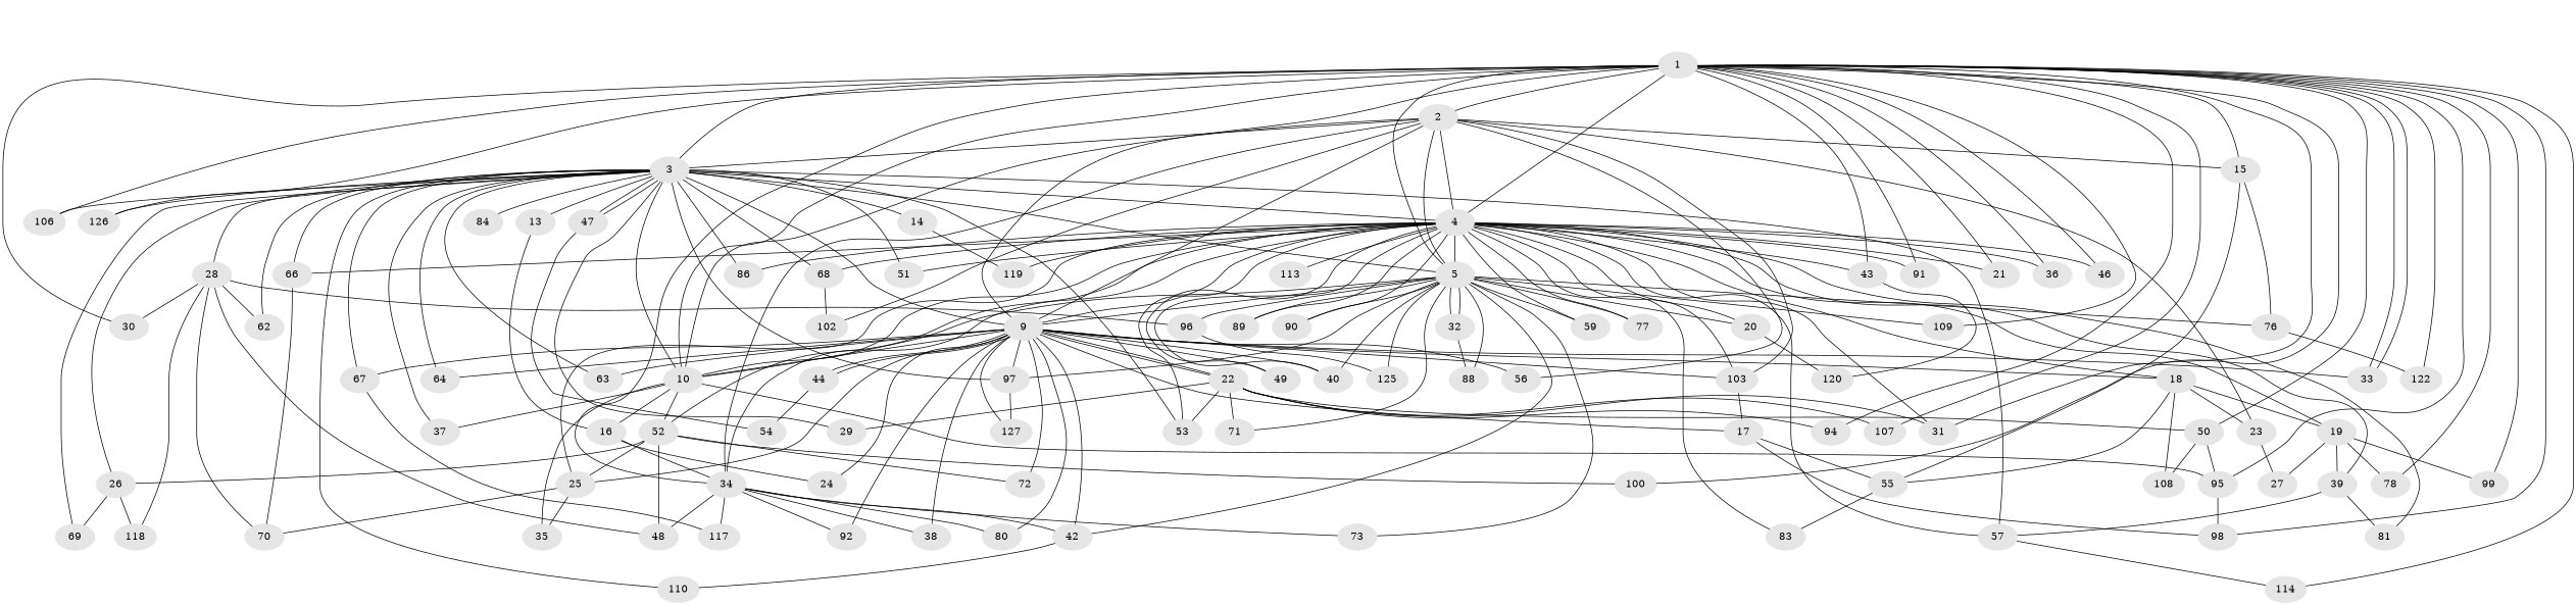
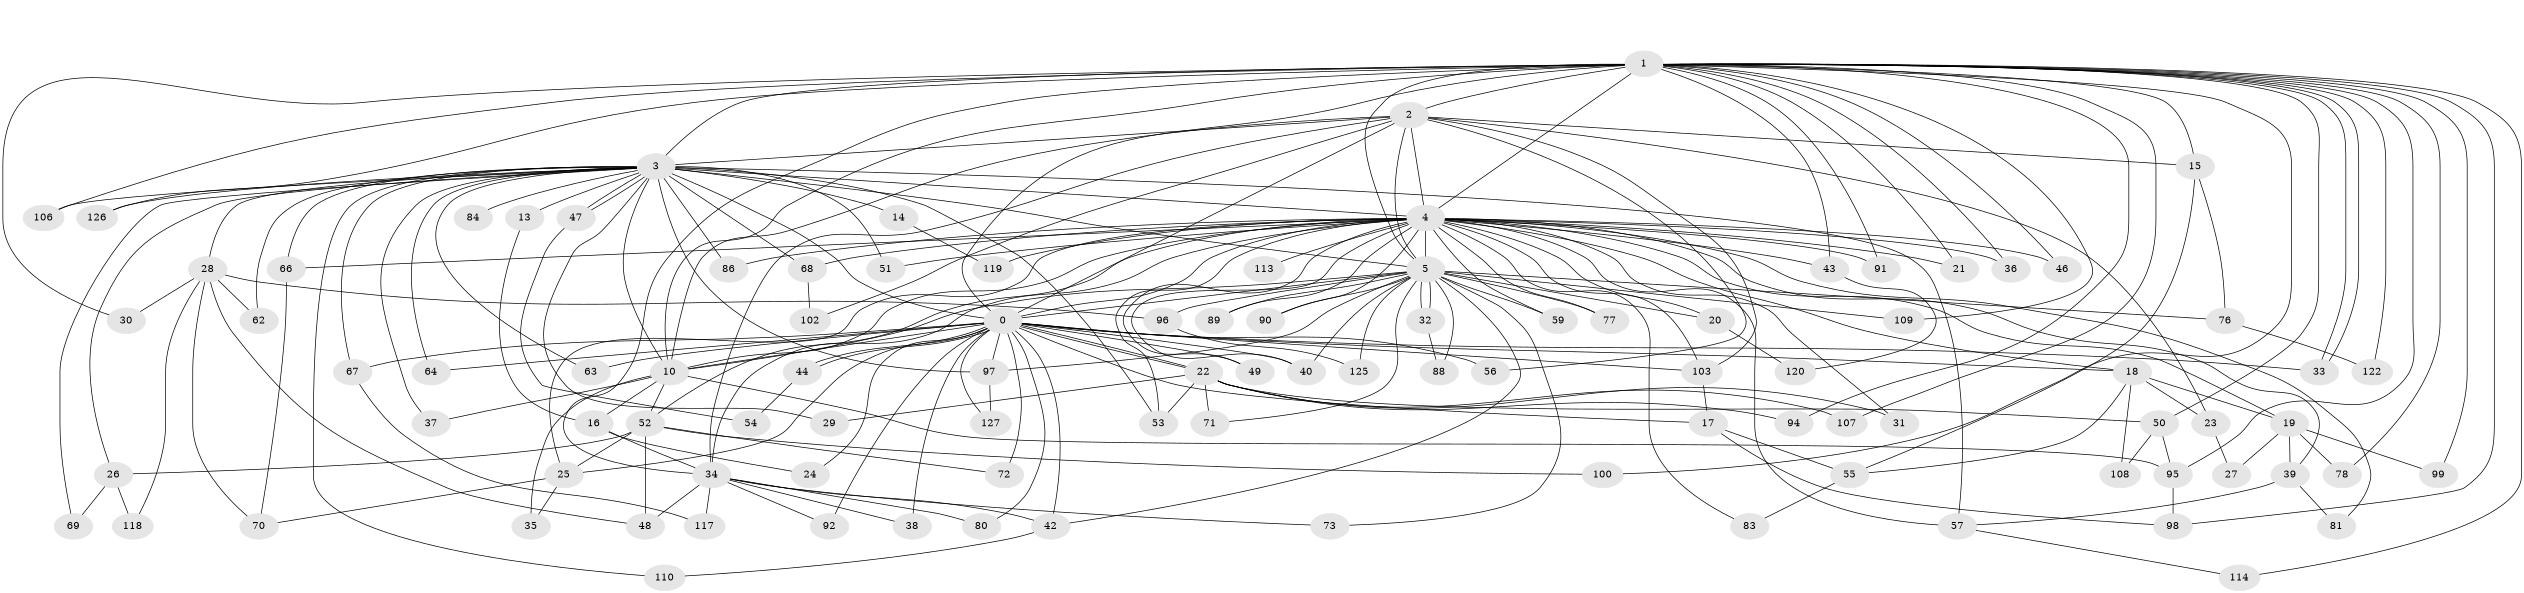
  graph {
    node [color=gray90 style=filled]
    1 [super="+7"]
    2 [super="+112"]
    3 [super="+6"]
    4 [super="+8"]
    5 [super="+45"]
-   9 [super="+41"]
+   9 [super="+41" label=0]
    10
    n8 [label=91]
    15
    21
    30
    31 [super="+93"]
    33 [super="+52"]
    34 [super="+61"]
    36
    43 [super="+60"]
    46
    50 [super="+104"]
    78
    94
    95
    98
    99
    100
    106
    107
    109
    114
    122
    126
    23
    56
    102
    103
    13 [super="+75"]
    14
    26
    28 [super="+74"]
    29
    37
    47
    51
    53 [super="+116"]
    57 [super="+82"]
    62
    63
    64
    66
    67
    68
    69
    84 [super="+115"]
    86
    97 [super="+105"]
    110
    n56 [label=52 super="+58"]
    18 [super="+111"]
    19 [super="+91"]
    20
    25 [super="+79"]
    39 [super="+87"]
    40
    49
    59
    77
    81
    83
    89
    90
    113
    119
    32
    42 [super="+65"]
    71 [super="+124"]
    73
    76
    88
    96
    125
    17 [super="+101"]
    22
    24
    38
    44
    72
    80
    92
    127
    16 [super="+85"]
    35
    55 [super="+123"]
    48 [super="+121"]
    117
    120
    108
    27
    118
    70
    54
    1 -- 2 [weight=2]
    1 -- 3 [weight=4]
    1 -- 4 [weight=4]
    1 -- 5 [weight=2]
    1 -- 9 [weight=2]
    1 -- 10 [weight=2]
    1 -- n8
    1 -- 15
    1 -- 21
    1 -- 30
-   1 -- 31
    1 -- 33
    1 -- 33
    1 -- 34
    1 -- 36
    1 -- 43
    1 -- 46
    1 -- 50
    1 -- 78
    1 -- 94
    1 -- 95
    1 -- 98
    1 -- 99
    1 -- 100
    1 -- 106
    1 -- 107
    1 -- 109
    1 -- 114
    1 -- 122
    1 -- 126
    2 -- 3 [weight=2]
    2 -- 4 [weight=2]
    2 -- 5
    2 -- 9 [weight=2]
    2 -- 10
    2 -- 15
    2 -- 34
    2 -- 23
    2 -- 56
    2 -- 102
    2 -- 103
    3 -- 4 [weight=4]
    3 -- 5 [weight=2]
    3 -- 9 [weight=2]
    3 -- 10 [weight=2]
    3 -- 106
    3 -- 126
    3 -- 13 [weight=3]
    3 -- 14
    3 -- 26
    3 -- 28
    3 -- 29
    3 -- 37
    3 -- 47
    3 -- 47
    3 -- 51
    3 -- 53
    3 -- 57 [weight=2]
    3 -- 62
    3 -- 63
    3 -- 64
    3 -- 66
    3 -- 67
    3 -- 68
    3 -- 69
    3 -- 84 [weight=2]
    3 -- 86
    3 -- 97
    3 -- 110
    4 -- 5 [weight=2]
    4 -- 9 [weight=2]
    4 -- 10 [weight=2]
    4 -- n8
    4 -- 21
    4 -- 31
    4 -- 34
    4 -- 36
    4 -- 43 [weight=2]
    4 -- 46
    4 -- 103
    4 -- 51
    4 -- 53
    4 -- 57
    4 -- 66
    4 -- 68
    4 -- 86
    4 -- n56
    4 -- 18
    4 -- 19 [weight=2]
    4 -- 20
    4 -- 25
    4 -- 39
    4 -- 40
    4 -- 49
    4 -- 59
    4 -- 77
    4 -- 81
    4 -- 83
    4 -- 89
    4 -- 90
    4 -- 113 [weight=2]
    4 -- 119
    5 -- 9
    5 -- 10
    5 -- 109
    5 -- 97
    5 -- 20 [weight=2]
    5 -- 40
    5 -- 59
    5 -- 77
    5 -- 89
    5 -- 90
    5 -- 32
    5 -- 32
    5 -- 42
    5 -- 71
    5 -- 73
    5 -- 76
    5 -- 88
    5 -- 96
    5 -- 125
    9 -- 10
    9 -- 33
    9 -- 56
    9 -- 103
    9 -- 63
    9 -- 64
    9 -- 67
    9 -- 97
    9 -- 18 [weight=2]
    9 -- 25
    9 -- 40
    9 -- 49
    9 -- 42
    9 -- 17
    9 -- 22
    9 -- 22
    9 -- 24
    9 -- 38
    9 -- 44
    9 -- 44
    9 -- 72
    9 -- 80
    9 -- 92
    9 -- 127
    10 -- 95
    10 -- 37
    10 -- n56 [weight=2]
    10 -- 16
    10 -- 35
    15 -- 76
    15 -- 55
    34 -- 42
    34 -- 73
    34 -- 38
    34 -- 80
    34 -- 92
    34 -- 48
    34 -- 117
    43 -- 120
    50 -- 95
    50 -- 108
    95 -- 98
    23 -- 27
    103 -- 17
    13 -- 16
    14 -- 119
    26 -- 69
    26 -- 118
    28 -- 30
    28 -- 62
    28 -- 96
    28 -- 48
    28 -- 118
    28 -- 70
    47 -- 54
    57 -- 114
    66 -- 70
    67 -- 117
    68 -- 102
    97 -- 127
    n56 -- 100
    n56 -- 26
    n56 -- 25
    n56 -- 72
    n56 -- 48
    18 -- 23
    18 -- 19
    18 -- 55
    18 -- 108
    19 -- 78
    19 -- 99
    19 -- 39
    19 -- 27
    20 -- 120
    25 -- 35
    25 -- 70
    39 -- 57
    39 -- 81
    32 -- 88
    42 -- 110
    76 -- 122
    96 -- 125
    17 -- 98
    17 -- 55
    22 -- 31
    22 -- 50
    22 -- 94
    22 -- 107
    22 -- 29
    22 -- 53
    22 -- 71 [weight=2]
    44 -- 54
    16 -- 34
    16 -- 24
    55 -- 83
  }
